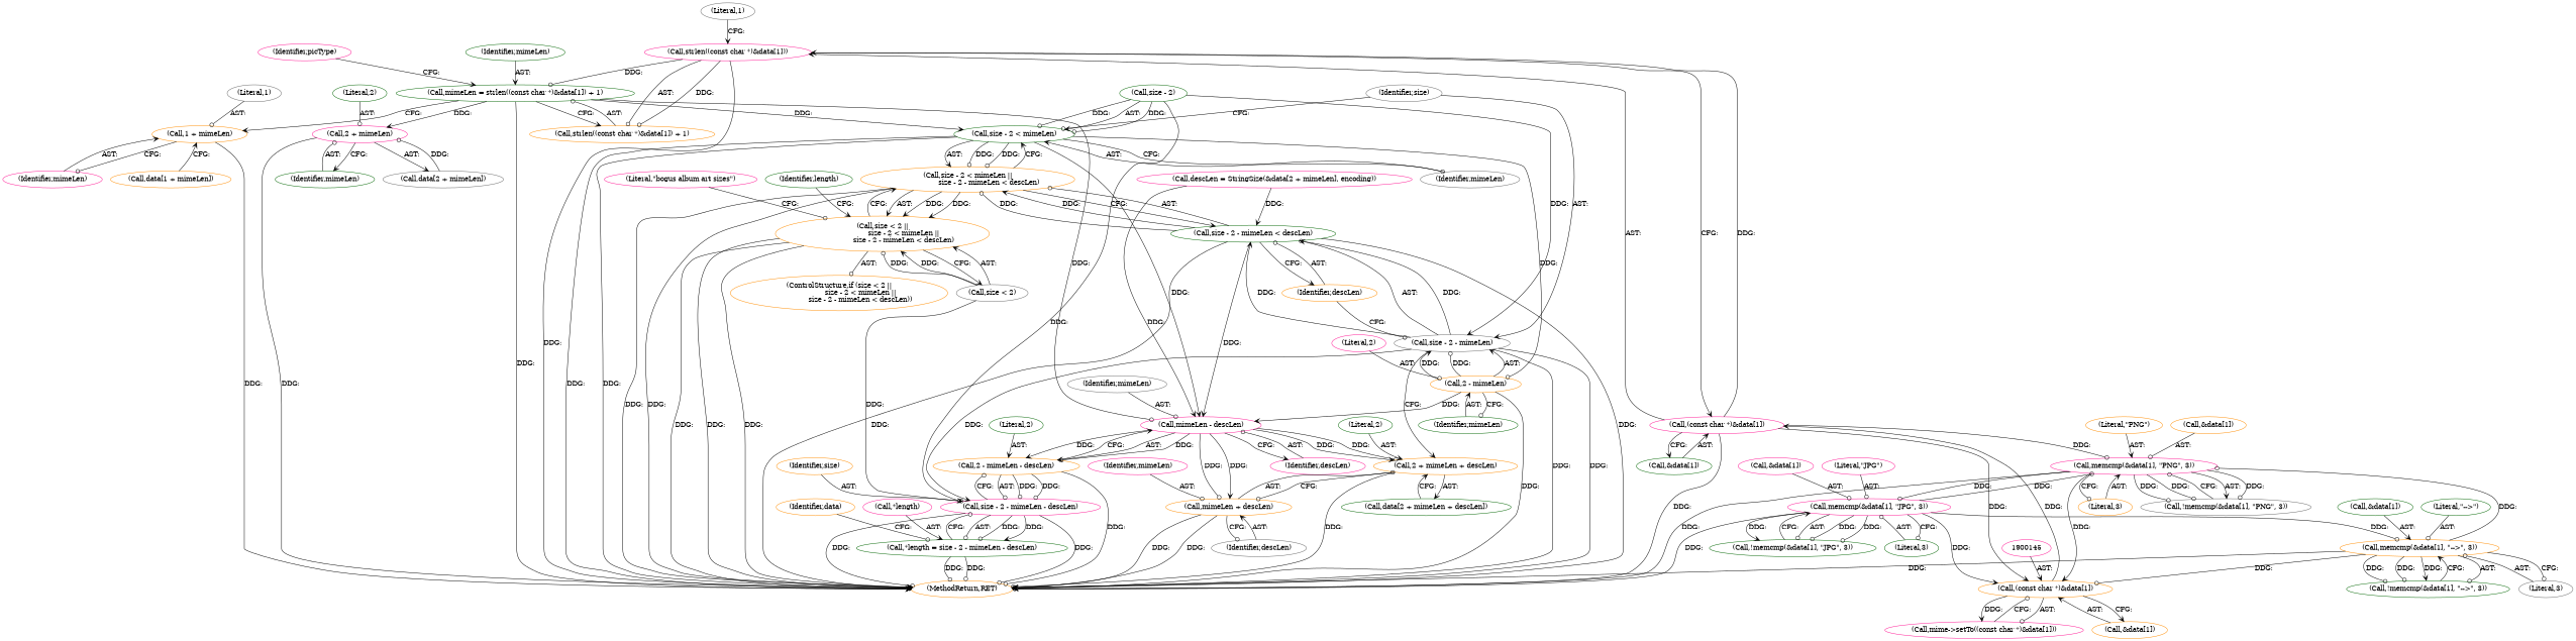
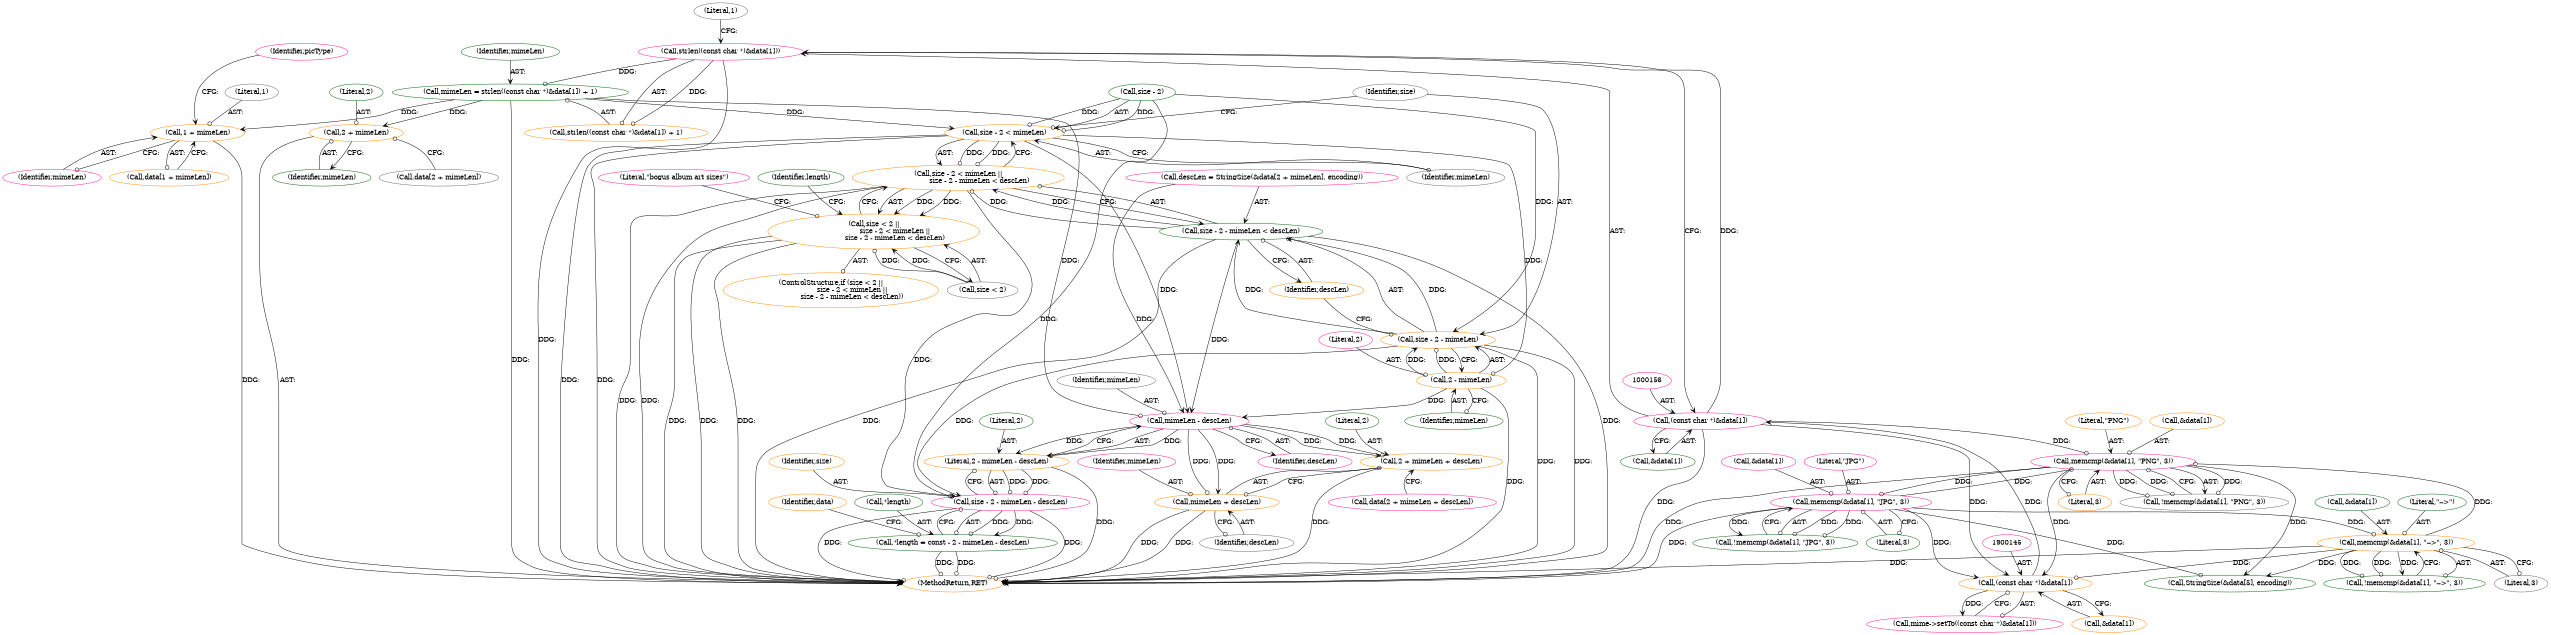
  digraph {
    node [color=darkorange]
    edge [arrowhead=vee]
    n1 [color=darkgreen label="(Call,mimeLen = strlen((const char *)&data[1]) + 1)"]
    n2 [label="(Call,1 + mimeLen)"]
-   n3 [color=deeppink label="(Call,2 + mimeLen)"]
-   n4 [color=darkgreen label="(Call,size - 2 < mimeLen)"]
+   n3 [label="(Call,2 + mimeLen)"]
+   n4 [label="(Call,size - 2 < mimeLen)"]
    n5 [color=deeppink label="(Call,mimeLen - descLen)"]
    n6 [label="(MethodReturn,RET)"]
    n7 [label="(Call,strlen((const char *)&data[1]) + 1)"]
    n8 [label="(Call,data[1 + mimeLen])"]
    n9 [color=deeppink label="(Identifier,mimeLen)"]
    n10 [color=gray40 label="(Call,data[2 + mimeLen])"]
    n11 [color=darkgreen label="(Identifier,mimeLen)"]
    n12 [label="(Call,size - 2 < mimeLen ||\n                    size - 2 - mimeLen < descLen)"]
    n13 [label="(Call,2 - mimeLen)"]
    n14 [color=gray40 label="(Identifier,mimeLen)"]
-   n15 [label="(Call,2 - mimeLen - descLen)"]
+   n15 [label="(Literal,2 - mimeLen - descLen)"]
    n16 [label="(Call,2 + mimeLen + descLen)"]
    n17 [label="(Call,mimeLen + descLen)"]
    n18 [color=deeppink label="(Identifier,descLen)"]
    n19 [color=deeppink label="(Call,strlen((const char *)&data[1]))"]
    n20 [color=deeppink label="(Call,(const char *)&data[1])"]
    n21 [label="(Call,(const char *)&data[1])"]
    n22 [color=deeppink label="(Call,memcmp(&data[1], \"PNG\", 3))"]
    n23 [color=darkgreen label="(Call,&data[1])"]
    n24 [color=deeppink label="(Call,mime->setTo((const char *)&data[1]))"]
    n25 [label="(Call,&data[1])"]
    n26 [color=deeppink label="(Call,memcmp(&data[1], \"JPG\", 3))"]
+   n27 [color=darkgreen label="(Call,StringSize(&data[5], encoding))"]
    n28 [label="(Literal,3)"]
    n29 [color=gray40 label="(Call,!memcmp(&data[1], \"PNG\", 3))"]
    n30 [label="(Call,memcmp(&data[1], \"-->\", 3))"]
    n31 [color=darkgreen label="(Call,!memcmp(&data[1], \"JPG\", 3))"]
    n32 [color=darkgreen label="(Literal,3)"]
    n33 [color=darkgreen label="(Call,!memcmp(&data[1], \"-->\", 3))"]
    n34 [color=gray40 label="(Literal,3)"]
    n35 [label="(Call,size < 2 ||\n                    size - 2 < mimeLen ||\n                    size - 2 - mimeLen < descLen)"]
    n36 [color=darkgreen label="(Call,size - 2 - mimeLen < descLen)"]
-   n37 [color=gray40 label="(Call,size - 2 - mimeLen)"]
+   n37 [label="(Call,size - 2 - mimeLen)"]
    n38 [color=darkgreen label="(Identifier,mimeLen)"]
    n39 [label="(ControlStructure,if (size < 2 ||\n                    size - 2 < mimeLen ||\n                    size - 2 - mimeLen < descLen))"]
    n40 [color=gray40 label="(Call,size < 2)"]
    n41 [label="(Identifier,descLen)"]
    n42 [color=deeppink label="(Call,size - 2 - mimeLen - descLen)"]
-   n43 [color=darkgreen label="(Call,*length = size - 2 - mimeLen - descLen)"]
-   n44 [color=darkgreen label="(Call,data[2 + mimeLen + descLen])"]
+   n43 [color=darkgreen label="(Call,*length = const - 2 - mimeLen - descLen)"]
+   n44 [color=deeppink label="(Call,data[2 + mimeLen + descLen])"]
    n45 [color=gray40 label="(Identifier,descLen)"]
    n46 [label="(Identifier,data)"]
    n47 [color=deeppink label="(Literal,\"JPG\")"]
    n48 [color=darkgreen label="(Call,&data[1])"]
    n49 [label="(Identifier,size)"]
-   n50 [color=deeppink label="(Call,*length)"]
+   n50 [color=darkgreen label="(Call,*length)"]
    n51 [color=darkgreen label="(Identifier,length)"]
    n52 [color=gray40 label="(Literal,1)"]
    n53 [color=deeppink label="(Identifier,picType)"]
    n54 [color=darkgreen label="(Literal,\"-->\")"]
    n55 [color=gray40 label="(Identifier,mimeLen)"]
    n56 [color=deeppink label="(Literal,2)"]
    n57 [label="(Literal,\"PNG\")"]
    n58 [color=deeppink label="(Call,descLen = StringSize(&data[2 + mimeLen], encoding))"]
    n59 [color=darkgreen label="(Literal,2)"]
    n60 [color=gray40 label="(Literal,1)"]
    n61 [color=deeppink label="(Identifier,mimeLen)"]
    n62 [label="(Call,&data[1])"]
    n63 [color=darkgreen label="(Call,size - 2)"]
    n64 [color=gray40 label="(Identifier,size)"]
    n65 [color=darkgreen label="(Literal,2)"]
    n66 [color=darkgreen label="(Identifier,mimeLen)"]
    n67 [color=darkgreen label="(Literal,2)"]
    n68 [color=deeppink label="(Literal,\"bogus album art sizes\")"]
    n69 [color=deeppink label="(Call,&data[1])"]
+   1000156 [color=deeppink]
    n71 [color=deeppink label=1900145]
-   n1 -> n2 [label="CFG: "]
+   n1 -> n2 [label="DDG: "]
    n1 -> n3 [label="DDG: "]
    n1 -> n4 [label="DDG: "]
    n1 -> n5 [arrowhead=odot label="DDG: "]
    n1 -> n6 [label="DDG: "]
-   n1 -> n7 [label="CFG: "]
    n2 -> n6 [arrowhead=odot label="DDG: "]
+   n2 -> n8 [arrowhead=odot label="AST: "]
    n2 -> n9 [arrowhead=odot label="CFG: "]
-   n3 -> n6 [arrowhead=odot label="DDG: "]
-   n3 -> n10 [label="AST: "]
+   n3 -> n6 [arrowhead=odot label="AST: "]
    n3 -> n11 [label="CFG: "]
    n4 -> n5 [label="DDG: "]
    n4 -> n6 [arrowhead=odot label="DDG: "]
    n4 -> n6 [label="DDG: "]
    n4 -> n12 [label="AST: "]
    n4 -> n12 [arrowhead=odot label="DDG: "]
    n4 -> n12 [arrowhead=odot label="DDG: "]
    n4 -> n13 [arrowhead=odot label="DDG: "]
    n4 -> n14 [arrowhead=odot label="CFG: "]
    n5 -> n15 [label="AST: "]
    n5 -> n15 [arrowhead=odot label="DDG: "]
    n5 -> n15 [label="DDG: "]
    n5 -> n16 [label="DDG: "]
    n5 -> n16 [arrowhead=odot label="DDG: "]
    n5 -> n17 [label="DDG: "]
    n5 -> n17 [arrowhead=odot label="DDG: "]
    n5 -> n18 [label="CFG: "]
    n7 -> n1 [arrowhead=odot label="AST: "]
    n8 -> n2 [label="CFG: "]
    n9 -> n2 [label="AST: "]
-   n10 -> n3 [arrowhead=odot label="DDG: "]
+   n10 -> n3 [arrowhead=odot label="CFG: "]
    n11 -> n3 [arrowhead=odot label="AST: "]
    n12 -> n4 [label="CFG: "]
    n12 -> n6 [label="DDG: "]
    n12 -> n6 [arrowhead=odot label="DDG: "]
    n12 -> n35 [label="AST: "]
    n12 -> n35 [label="DDG: "]
    n12 -> n35 [label="DDG: "]
    n12 -> n36 [label="CFG: "]
    n13 -> n5 [label="DDG: "]
    n13 -> n6 [label="DDG: "]
    n13 -> n37 [label="AST: "]
    n13 -> n37 [label="DDG: "]
    n13 -> n37 [arrowhead=odot label="DDG: "]
    n13 -> n38 [arrowhead=odot label="CFG: "]
    n14 -> n4 [label="AST: "]
    n15 -> n5 [label="CFG: "]
    n15 -> n6 [arrowhead=odot label="DDG: "]
    n15 -> n42 [arrowhead=odot label="AST: "]
    n15 -> n42 [arrowhead=odot label="DDG: "]
    n15 -> n42 [arrowhead=odot label="DDG: "]
-   n16 -> n6 [arrowhead=odot label="DDG: "]
+   n16 -> n6 [label="DDG: "]
    n16 -> n17 [arrowhead=odot label="CFG: "]
-   n16 -> n44 [label="AST: "]
    n17 -> n6 [label="DDG: "]
    n17 -> n6 [label="DDG: "]
    n17 -> n16 [arrowhead=odot label="AST: "]
    n17 -> n45 [arrowhead=odot label="CFG: "]
    n18 -> n5 [arrowhead=odot label="AST: "]
    n19 -> n1 [arrowhead=odot label="DDG: "]
    n19 -> n6 [label="DDG: "]
    n19 -> n7 [arrowhead=odot label="AST: "]
    n19 -> n7 [arrowhead=odot label="DDG: "]
    n19 -> n20 [label="CFG: "]
    n20 -> n6 [arrowhead=odot label="DDG: "]
    n20 -> n19 [label="AST: "]
    n20 -> n19 [label="DDG: "]
    n20 -> n21 [label="DDG: "]
    n20 -> n22 [arrowhead=odot label="DDG: "]
    n20 -> n23 [label="CFG: "]
    n21 -> n20 [label="DDG: "]
    n21 -> n24 [arrowhead=odot label="AST: "]
    n21 -> n24 [label="DDG: "]
    n21 -> n25 [label="CFG: "]
    n22 -> n6 [label="DDG: "]
    n22 -> n21 [label="DDG: "]
    n22 -> n26 [arrowhead=odot label="DDG: "]
+   n22 -> n27 [label="DDG: "]
    n22 -> n28 [arrowhead=odot label="CFG: "]
    n22 -> n29 [label="AST: "]
    n22 -> n29 [arrowhead=odot label="DDG: "]
    n22 -> n29 [arrowhead=odot label="DDG: "]
    n22 -> n29 [arrowhead=odot label="DDG: "]
    n23 -> n20 [label="AST: "]
    n24 -> n21 [arrowhead=odot label="CFG: "]
    n25 -> n21 [label="AST: "]
    n26 -> n6 [arrowhead=odot label="DDG: "]
    n26 -> n21 [label="DDG: "]
    n26 -> n22 [arrowhead=odot label="DDG: "]
+   n26 -> n27 [arrowhead=odot label="DDG: "]
    n26 -> n30 [arrowhead=odot label="DDG: "]
    n26 -> n31 [arrowhead=odot label="AST: "]
    n26 -> n31 [arrowhead=odot label="DDG: "]
    n26 -> n31 [arrowhead=odot label="DDG: "]
    n26 -> n31 [label="DDG: "]
    n26 -> n32 [arrowhead=odot label="CFG: "]
    n28 -> n22 [label="AST: "]
    n29 -> n22 [arrowhead=odot label="CFG: "]
    n30 -> n6 [arrowhead=odot label="DDG: "]
    n30 -> n21 [arrowhead=odot label="DDG: "]
    n30 -> n22 [arrowhead=odot label="DDG: "]
+   n30 -> n27 [label="DDG: "]
    n30 -> n33 [arrowhead=odot label="AST: "]
    n30 -> n33 [arrowhead=odot label="DDG: "]
    n30 -> n33 [arrowhead=odot label="DDG: "]
    n30 -> n33 [label="DDG: "]
    n30 -> n34 [arrowhead=odot label="CFG: "]
    n31 -> n26 [label="CFG: "]
    n32 -> n26 [arrowhead=odot label="AST: "]
    n33 -> n30 [label="CFG: "]
    n34 -> n30 [arrowhead=odot label="AST: "]
    n35 -> n6 [label="DDG: "]
    n35 -> n6 [arrowhead=odot label="DDG: "]
    n35 -> n6 [label="DDG: "]
    n35 -> n12 [label="CFG: "]
    n35 -> n39 [arrowhead=odot label="AST: "]
    n35 -> n40 [label="CFG: "]
    n36 -> n5 [label="DDG: "]
    n36 -> n6 [label="DDG: "]
    n36 -> n6 [arrowhead=odot label="DDG: "]
    n36 -> n12 [arrowhead=odot label="AST: "]
    n36 -> n12 [arrowhead=odot label="DDG: "]
    n36 -> n12 [label="DDG: "]
    n36 -> n41 [label="CFG: "]
    n37 -> n6 [label="DDG: "]
    n37 -> n6 [label="DDG: "]
-   n37 -> n16 [label="CFG: "]
+   n37 -> n13 [label="CFG: "]
    n37 -> n36 [label="AST: "]
    n37 -> n36 [arrowhead=odot label="DDG: "]
    n37 -> n36 [label="DDG: "]
    n37 -> n42 [label="DDG: "]
    n38 -> n13 [label="AST: "]
    n40 -> n35 [label="AST: "]
    n40 -> n35 [arrowhead=odot label="DDG: "]
    n40 -> n35 [label="DDG: "]
-   n40 -> n42 [label="DDG: "]
+   n12 -> n42 [label="DDG: "]
    n41 -> n36 [arrowhead=odot label="AST: "]
    n41 -> n37 [arrowhead=odot label="CFG: "]
    n42 -> n6 [arrowhead=odot label="DDG: "]
    n42 -> n6 [arrowhead=odot label="DDG: "]
    n42 -> n15 [arrowhead=odot label="CFG: "]
    n42 -> n43 [arrowhead=odot label="AST: "]
    n42 -> n43 [arrowhead=odot label="DDG: "]
    n42 -> n43 [label="DDG: "]
    n43 -> n6 [arrowhead=odot label="DDG: "]
    n43 -> n6 [arrowhead=odot label="DDG: "]
    n43 -> n42 [arrowhead=odot label="CFG: "]
    n44 -> n16 [label="CFG: "]
    n45 -> n17 [label="AST: "]
    n46 -> n43 [arrowhead=odot label="CFG: "]
    n47 -> n26 [arrowhead=odot label="AST: "]
    n48 -> n30 [label="AST: "]
    n49 -> n42 [arrowhead=odot label="AST: "]
    n50 -> n43 [label="AST: "]
    n51 -> n35 [label="CFG: "]
    n52 -> n19 [label="CFG: "]
-   n53 -> n1 [label="CFG: "]
+   n53 -> n2 [label="CFG: "]
    n54 -> n30 [arrowhead=odot label="AST: "]
    n55 -> n5 [arrowhead=odot label="AST: "]
    n56 -> n13 [arrowhead=odot label="AST: "]
    n57 -> n22 [label="AST: "]
    n58 -> n5 [label="DDG: "]
-   n58 -> n36 [label="DDG: "]
+   n58 -> n36 [label="AST: "]
    n59 -> n15 [label="AST: "]
    n60 -> n2 [arrowhead=odot label="AST: "]
    n61 -> n17 [arrowhead=odot label="AST: "]
    n62 -> n22 [arrowhead=odot label="AST: "]
    n63 -> n4 [label="AST: "]
    n63 -> n4 [arrowhead=odot label="DDG: "]
    n63 -> n4 [arrowhead=odot label="DDG: "]
    n63 -> n37 [label="DDG: "]
    n63 -> n42 [arrowhead=odot label="DDG: "]
    n64 -> n4 [arrowhead=odot label="CFG: "]
    n64 -> n37 [label="AST: "]
    n65 -> n16 [label="AST: "]
    n66 -> n1 [label="AST: "]
    n67 -> n3 [arrowhead=odot label="AST: "]
    n68 -> n35 [arrowhead=odot label="CFG: "]
    n69 -> n26 [arrowhead=odot label="AST: "]
+   1000156 -> n20 [label="AST: "]
    n71 -> n21 [label="AST: "]
  }
